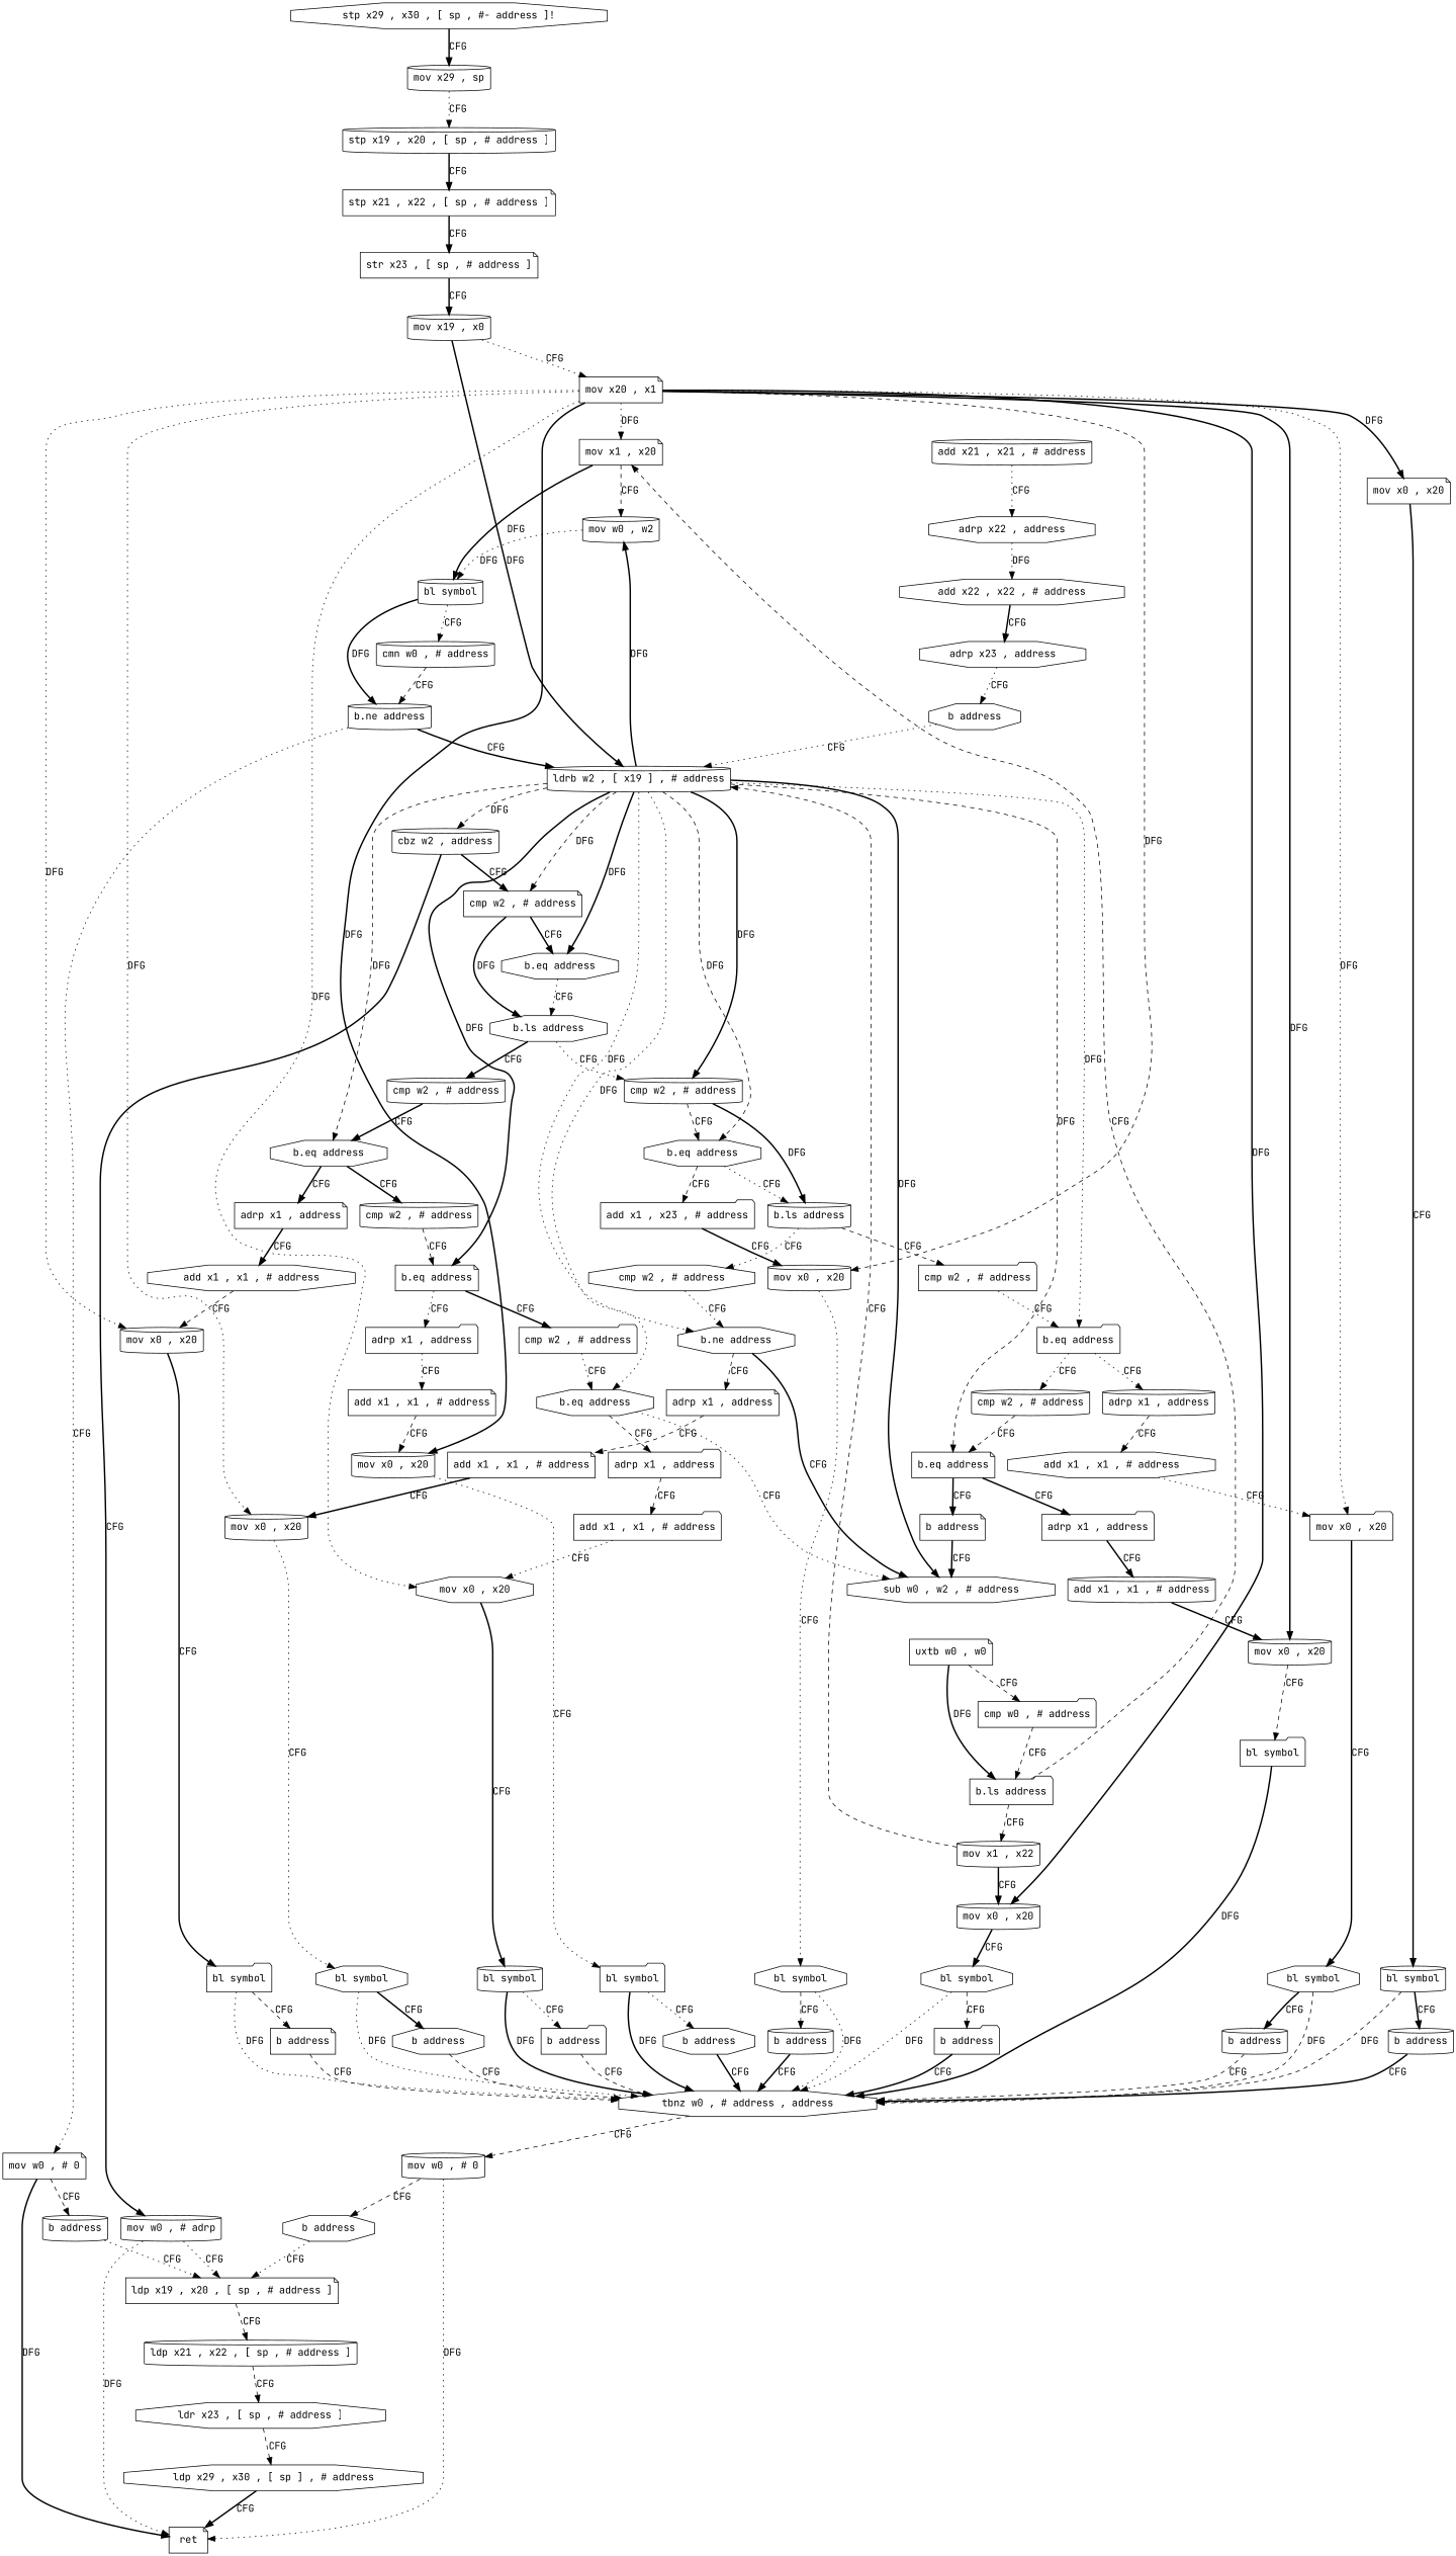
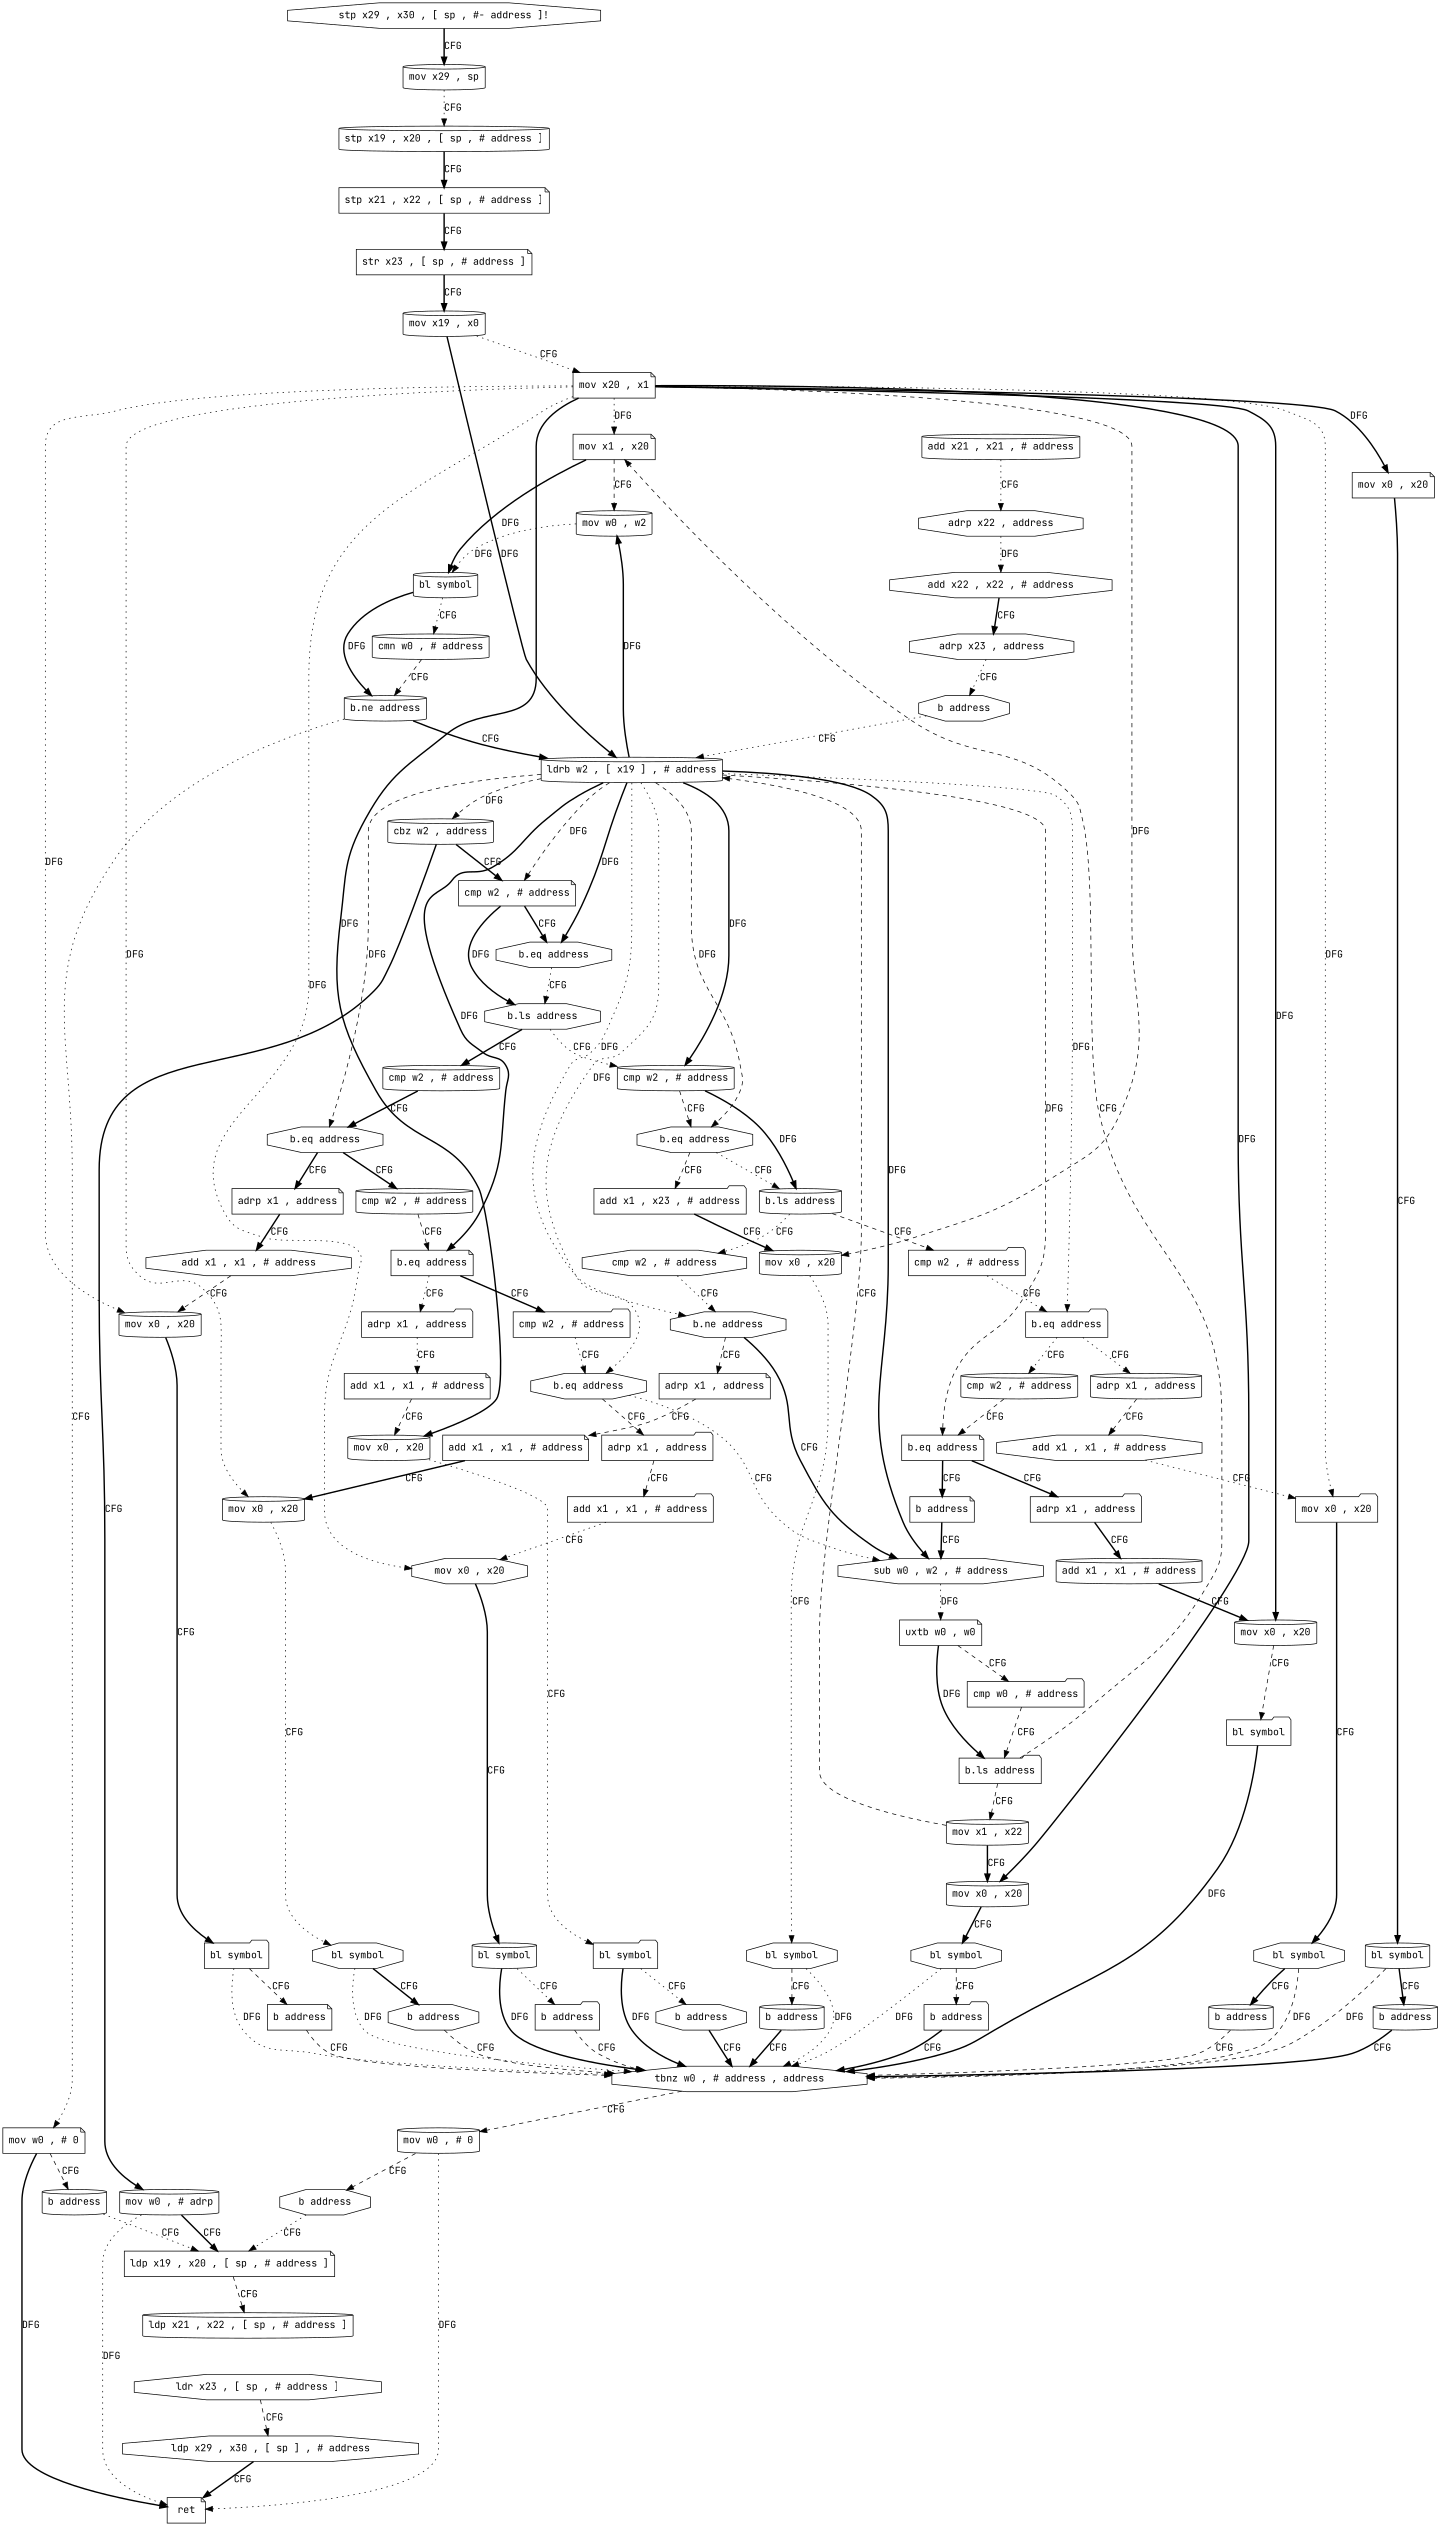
  digraph {
    fontname="JetBrains Mono"
    node [fontname="JetBrains Mono" shape=cylinder]
    edge [fontname="JetBrains Mono" style=bold]
    n1 [label="stp x29 , x30 , [ sp , #- address ]!" shape=octagon]
    n2 [label="mov x29 , sp"]
    n3 [label="stp x19 , x20 , [ sp , # address ]"]
    n4 [label="stp x21 , x22 , [ sp , # address ]" shape=note]
    n5 [label="str x23 , [ sp , # address ]" shape=note]
    n6 [label="mov x19 , x0"]
    n7 [label="mov x20 , x1" shape=note]
    n8 [label="ldrb w2 , [ x19 ] , # address"]
    n9 [label="mov x0 , x20" shape=note]
    n10 [label="mov x0 , x20"]
    n11 [label="mov x0 , x20"]
    n12 [label="mov x0 , x20"]
    n13 [label="mov x0 , x20" shape=octagon]
    n14 [label="mov x1 , x20" shape=note]
    n15 [label="mov x0 , x20"]
    n16 [label="mov x0 , x20" shape=folder]
    n17 [label="mov x0 , x20"]
    n18 [label="mov x0 , x20"]
    n19 [label="cbz w2 , address"]
    n20 [label="cmp w2 , # address" shape=note]
    n21 [label="b.eq address" shape=octagon]
    n22 [label="cmp w2 , # address"]
    n23 [label="b.eq address" shape=octagon]
    n24 [label="b.eq address" shape=octagon]
    n25 [label="b.eq address" shape=note]
    n26 [label="b.eq address" shape=octagon]
    n27 [label="sub w0 , w2 , # address" shape=octagon]
    n28 [label="b.ne address" shape=octagon]
    n29 [label="b.eq address" shape=folder]
    n30 [label="b.eq address" shape=note]
    n31 [label="mov w0 , w2"]
    n32 [label="bl symbol"]
    n33 [label="bl symbol" shape=folder]
    n34 [label="bl symbol" shape=octagon]
    n35 [label="bl symbol" shape=folder]
    n36 [label="bl symbol"]
    n37 [label="bl symbol"]
    n38 [label="bl symbol" shape=octagon]
    n39 [label="bl symbol" shape=octagon]
    n40 [label="bl symbol" shape=octagon]
    n41 [label="bl symbol" shape=folder]
    n42 [label="add x21 , x21 , # address"]
    n43 [label="adrp x22 , address" shape=octagon]
    n44 [label="add x22 , x22 , # address" shape=octagon]
    n45 [label="adrp x23 , address" shape=octagon]
    n46 [label="b address" shape=octagon]
    n47 [label="mov w0 , # adrp"]
    n48 [label="b.ls address" shape=octagon]
    n49 [label="b.ls address"]
    n50 [label="adrp x1 , address" shape=note]
    n51 [label="cmp w2 , # address"]
    n52 [label="add x1 , x23 , # address" shape=folder]
    n53 [label="adrp x1 , address" shape=folder]
    n54 [label="cmp w2 , # address" shape=folder]
    n55 [label="adrp x1 , address" shape=folder]
    n56 [label="uxtb w0 , w0" shape=note]
    n57 [label="adrp x1 , address" shape=note]
    n58 [label="adrp x1 , address"]
    n59 [label="cmp w2 , # address"]
    n60 [label="adrp x1 , address" shape=folder]
    n61 [label="b address" shape=note]
    n62 [label="ldp x19 , x20 , [ sp , # address ]" shape=note]
    n63 [label=ret shape=note]
    n64 [label="ldp x21 , x22 , [ sp , # address ]"]
    n65 [label="cmp w2 , # address"]
    n66 [label="ldr x23 , [ sp , # address ]" shape=octagon]
    n67 [label="b address"]
    n68 [label="tbnz w0 , # address , address" shape=octagon]
    n69 [label="mov w0 , # 0"]
    n70 [label="b address" shape=octagon]
    n71 [label="cmp w2 , # address" shape=octagon]
    n72 [label="cmp w2 , # address" shape=folder]
    n73 [label="add x1 , x1 , # address" shape=octagon]
    n74 [label="b address" shape=note]
    n75 [label="add x1 , x1 , # address" shape=note]
    n76 [label="b address"]
    n77 [label="ldp x29 , x30 , [ sp ] , # address" shape=octagon]
    n78 [label="b address" shape=octagon]
    n79 [label="add x1 , x1 , # address" shape=folder]
    n80 [label="cmp w0 , # address" shape=folder]
    n81 [label="b.ls address" shape=folder]
    n82 [label="add x1 , x1 , # address" shape=note]
    n83 [label="add x1 , x1 , # address" shape=octagon]
    n84 [label="b address" shape=folder]
    n85 [label="mov x1 , x22"]
    n86 [label="cmn w0 , # address"]
    n87 [label="b.ne address"]
    n88 [label="b address" shape=octagon]
    n89 [label="b address"]
    n90 [label="add x1 , x1 , # address"]
    n91 [label="mov w0 , # 0" shape=note]
    n92 [label="b address"]
    n93 [label="b address" shape=folder]
    n1 -> n2 [label=CFG]
    n2 -> n3 [label=CFG style=dotted]
    n3 -> n4 [label=CFG]
    n4 -> n5 [label=CFG]
    n5 -> n6 [label=CFG]
    n6 -> n7 [label=CFG style=dotted]
    n6 -> n8 [label=DFG]
    n7 -> n9 [label=DFG]
    n7 -> n10 [label=DFG style=dotted]
    n7 -> n11 [label=DFG style=dashed]
    n7 -> n12 [label=DFG]
    n7 -> n13 [label=DFG style=dotted]
    n7 -> n14 [label=DFG style=dotted]
    n7 -> n15 [label=DFG style=dotted]
    n7 -> n16 [label=DFG style=dotted]
    n7 -> n17 [label=DFG]
    n7 -> n18 [label=DFG]
    n8 -> n19 [label=DFG style=dashed]
    n8 -> n20 [label=DFG style=dashed]
    n8 -> n21 [label=DFG]
    n8 -> n22 [label=DFG]
    n8 -> n23 [label=DFG style=dashed]
    n8 -> n24 [label=DFG style=dashed]
    n8 -> n25 [label=DFG]
    n8 -> n26 [label=DFG style=dotted]
    n8 -> n27 [label=DFG]
    n8 -> n28 [label=DFG style=dotted]
    n8 -> n29 [label=DFG style=dotted]
    n8 -> n30 [label=DFG style=dashed]
    n8 -> n31 [label=DFG]
    n9 -> n32 [label=CFG]
    n10 -> n33 [label=CFG]
    n11 -> n34 [label=CFG style=dotted]
    n12 -> n35 [label=CFG style=dotted]
    n13 -> n36 [label=CFG]
    n14 -> n31 [label=CFG style=dashed]
    n14 -> n37 [label=DFG]
    n15 -> n38 [label=CFG style=dotted]
    n16 -> n39 [label=CFG]
    n17 -> n40 [label=CFG]
    n18 -> n41 [label=CFG style=dashed]
    n19 -> n20 [label=CFG]
    n19 -> n47 [label=CFG]
    n20 -> n21 [label=CFG]
    n20 -> n48 [label=DFG]
    n21 -> n48 [label=CFG style=dotted]
    n22 -> n24 [label=CFG style=dashed]
    n22 -> n49 [label=DFG]
    n23 -> n50 [label=CFG]
    n23 -> n51 [label=CFG]
    n24 -> n49 [label=CFG style=dotted]
    n24 -> n52 [label=CFG style=dashed]
    n25 -> n53 [label=CFG style=dotted]
    n25 -> n54 [label=CFG]
    n26 -> n27 [label=CFG style=dotted]
    n26 -> n55 [label=CFG style=dashed]
+   n27 -> n56 [label=DFG style=dotted]
    n28 -> n27 [label=CFG]
    n28 -> n57 [label=CFG style=dashed]
    n29 -> n58 [label=CFG style=dotted]
    n29 -> n59 [label=CFG style=dotted]
    n30 -> n60 [label=CFG]
    n30 -> n61 [label=CFG]
    n31 -> n37 [label=DFG style=dotted]
    n32 -> n67 [label=CFG]
    n32 -> n68 [label=DFG style=dashed]
    n33 -> n68 [label=DFG style=dotted]
    n33 -> n74 [label=CFG style=dashed]
    n34 -> n68 [label=DFG style=dotted]
    n34 -> n76 [label=CFG style=dashed]
    n35 -> n68 [label=DFG]
    n35 -> n78 [label=CFG style=dotted]
    n36 -> n68 [label=DFG]
    n36 -> n84 [label=CFG style=dotted]
    n37 -> n86 [label=CFG style=dotted]
    n37 -> n87 [label=DFG]
    n38 -> n68 [label=DFG style=dotted]
    n38 -> n88 [label=CFG]
    n39 -> n68 [label=DFG style=dashed]
    n39 -> n89 [label=CFG]
    n40 -> n68 [label=DFG style=dotted]
    n40 -> n93 [label=CFG style=dashed]
    n41 -> n68 [label=DFG]
    n42 -> n43 [label=CFG style=dotted]
    n43 -> n44 [label=DFG style=dotted]
    n44 -> n45 [label=CFG]
    n45 -> n46 [label=CFG style=dotted]
    n46 -> n8 [label=CFG style=dotted]
-   n47 -> n62 [label=CFG style=dotted]
+   n47 -> n62 [label=CFG]
    n47 -> n63 [label=DFG style=dotted]
    n48 -> n22 [label=CFG style=dotted]
    n48 -> n65 [label=CFG]
    n49 -> n71 [label=CFG style=dotted]
    n49 -> n72 [label=CFG style=dashed]
    n50 -> n73 [label=CFG]
    n51 -> n25 [label=CFG style=dashed]
    n52 -> n11 [label=CFG]
    n53 -> n75 [label=CFG style=dotted]
    n54 -> n26 [label=CFG style=dotted]
    n55 -> n79 [label=CFG style=dashed]
    n56 -> n80 [label=CFG style=dashed]
    n56 -> n81 [label=DFG]
    n57 -> n82 [label=CFG style=dashed]
    n58 -> n83 [label=CFG style=dashed]
    n59 -> n30 [label=CFG style=dashed]
    n60 -> n90 [label=CFG]
    n61 -> n27 [label=CFG]
    n62 -> n64 [label=CFG style=dashed]
-   n64 -> n66 [label=CFG style=dashed]
    n65 -> n23 [label=CFG]
    n66 -> n77 [label=CFG style=dashed]
    n67 -> n68 [label=CFG]
    n68 -> n69 [label=CFG style=dashed]
    n69 -> n63 [label=DFG style=dotted]
    n69 -> n70 [label=CFG style=dashed]
    n70 -> n62 [label=CFG style=dotted]
    n71 -> n28 [label=CFG style=dotted]
    n72 -> n29 [label=CFG style=dotted]
    n73 -> n10 [label=CFG style=dashed]
    n74 -> n68 [label=CFG style=dashed]
    n75 -> n12 [label=CFG style=dashed]
    n76 -> n68 [label=CFG]
    n77 -> n63 [label=CFG]
    n78 -> n68 [label=CFG]
    n79 -> n13 [label=CFG style=dotted]
    n80 -> n81 [label=CFG style=dashed]
    n81 -> n14 [label=CFG style=dashed]
    n81 -> n85 [label=CFG style=dashed]
    n82 -> n15 [label=CFG]
    n83 -> n16 [label=CFG style=dotted]
    n84 -> n68 [label=CFG style=dashed]
    n85 -> n8 [label=CFG style=dashed]
    n85 -> n17 [label=CFG]
    n86 -> n87 [label=CFG style=dashed]
    n87 -> n8 [label=CFG]
    n87 -> n91 [label=CFG style=dotted]
    n88 -> n68 [label=CFG style=dashed]
    n89 -> n68 [label=CFG style=dashed]
    n90 -> n18 [label=CFG]
    n91 -> n63 [label=DFG]
    n91 -> n92 [label=CFG style=dashed]
    n92 -> n62 [label=CFG style=dotted]
    n93 -> n68 [label=CFG]
  }
